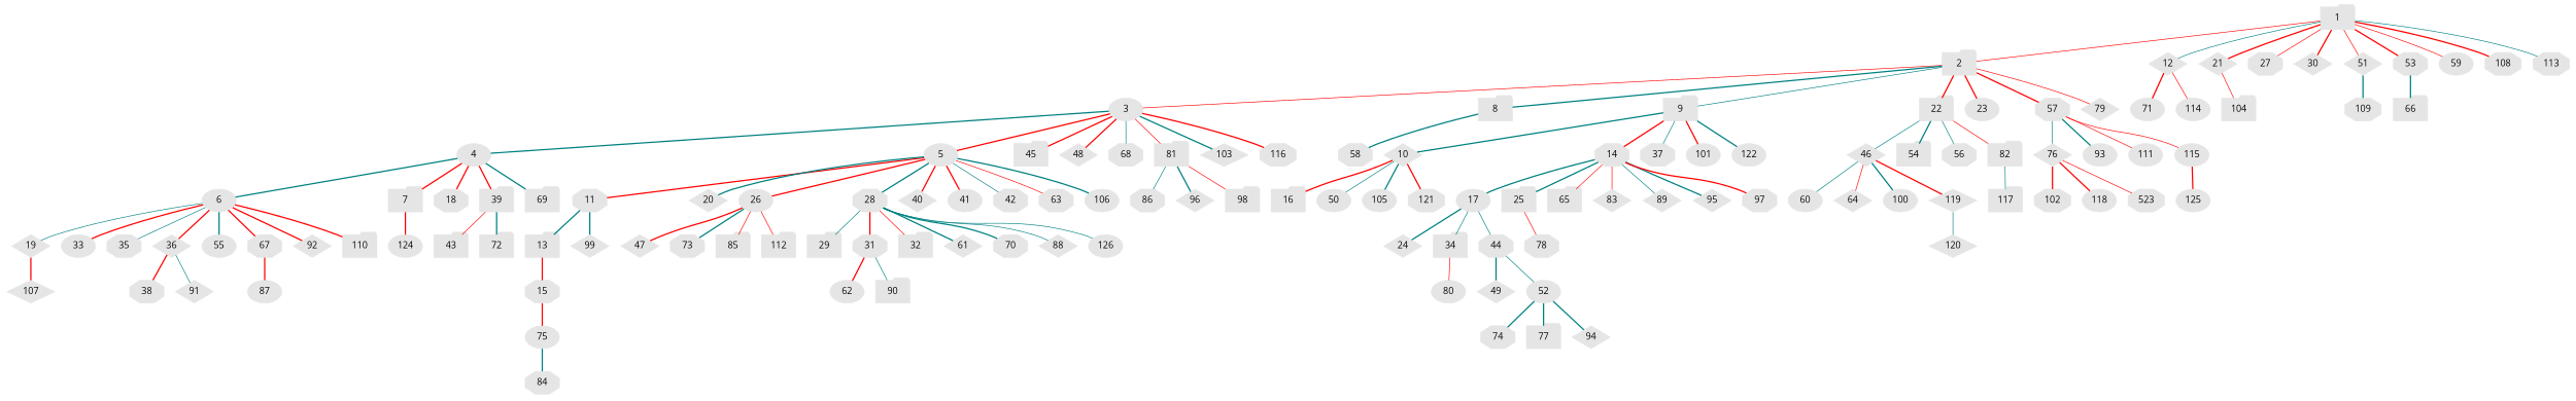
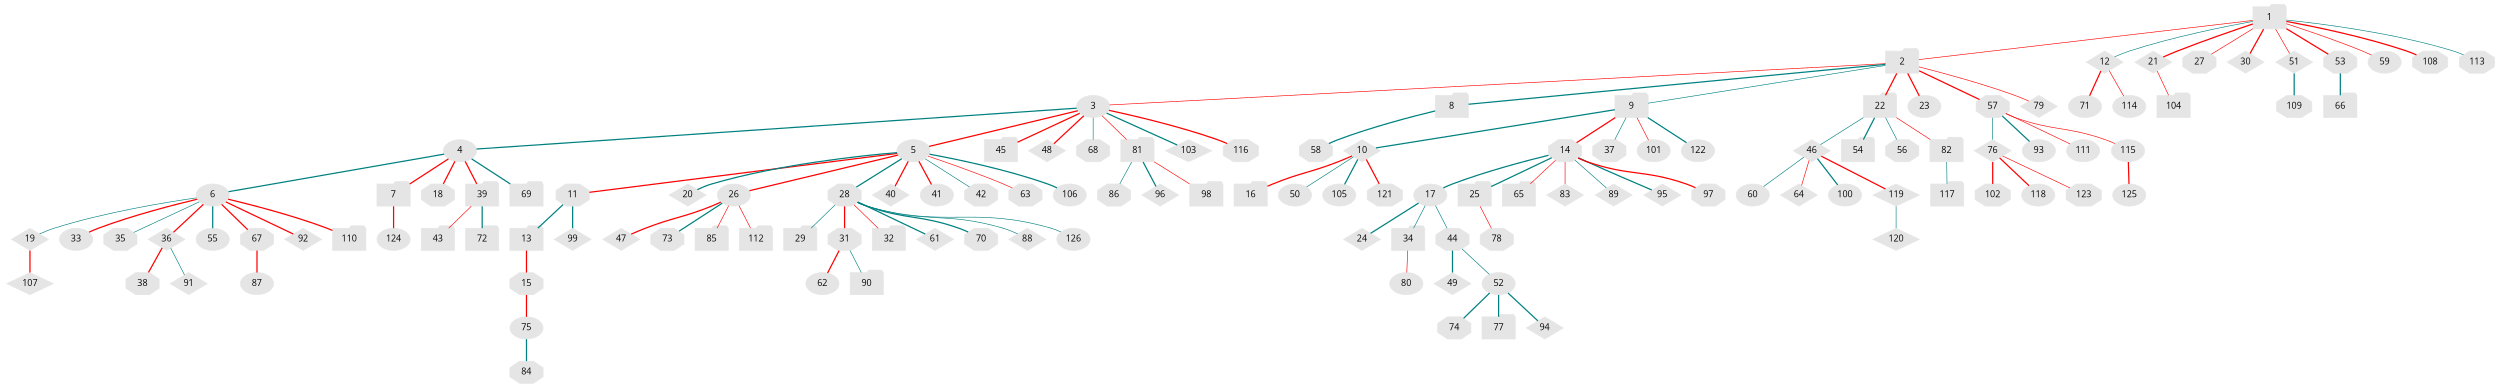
  graph {
    fontname="Open Sans"
    node [color=gray90 fontname="Open Sans" shape=octagon style=filled]
    edge [color=red fontname="Open Sans" style=bold]
    1 [shape=folder]
    2 [shape=folder]
    12 [shape=diamond]
    21 [shape=diamond]
    27
    30 [shape=diamond]
    51 [shape=diamond]
    53
    59 [shape=ellipse]
    108
    113
    3 [shape=ellipse]
    8 [shape=folder]
    9 [shape=folder]
    22 [shape=folder]
    23 [shape=ellipse]
    57
    79 [shape=diamond]
    71 [shape=ellipse]
    114 [shape=ellipse]
    104 [shape=folder]
    109
    66 [shape=folder]
    4 [shape=ellipse]
    5 [shape=ellipse]
    45 [shape=folder]
    48 [shape=diamond]
    68
    81 [shape=folder]
    103 [shape=diamond]
    116
    58
    10 [shape=diamond]
    14
    37
    101 [shape=ellipse]
    122 [shape=ellipse]
    46 [shape=diamond]
    54 [shape=folder]
    56
    82 [shape=folder]
    76 [shape=diamond]
    93 [shape=ellipse]
    111 [shape=ellipse]
    115 [shape=ellipse]
    6 [shape=ellipse]
    7 [shape=folder]
    18
    39 [shape=folder]
    69 [shape=folder]
    11
    20 [shape=diamond]
    26 [shape=ellipse]
    28
    40 [shape=diamond]
    41 [shape=ellipse]
    42
    63
    106 [shape=ellipse]
    86
    96 [shape=diamond]
    98 [shape=folder]
    19 [shape=diamond]
    33 [shape=ellipse]
    35
    36 [shape=diamond]
    55 [shape=ellipse]
    67
    92 [shape=diamond]
    110 [shape=folder]
    124 [shape=ellipse]
    43 [shape=folder]
    72 [shape=folder]
    13 [shape=folder]
    99 [shape=diamond]
    47 [shape=diamond]
    73
    85 [shape=folder]
    112 [shape=folder]
    29 [shape=folder]
    31
    32 [shape=folder]
    61 [shape=diamond]
    70
    88 [shape=diamond]
    126 [shape=ellipse]
    107 [shape=diamond]
    38
    91 [shape=diamond]
    87 [shape=ellipse]
    16 [shape=folder]
    50 [shape=ellipse]
    105 [shape=ellipse]
    121
    17 [shape=ellipse]
    25 [shape=folder]
    65 [shape=folder]
    83 [shape=diamond]
    89 [shape=diamond]
    95 [shape=diamond]
    97
    15
    75 [shape=ellipse]
    24 [shape=diamond]
    34 [shape=folder]
    44
    78
    84
    80 [shape=ellipse]
    49 [shape=diamond]
    52 [shape=ellipse]
    60 [shape=ellipse]
    64 [shape=diamond]
    100 [shape=ellipse]
    119 [shape=diamond]
    117 [shape=folder]
    62 [shape=ellipse]
    90 [shape=folder]
    74
    77 [shape=folder]
    94 [shape=diamond]
    120 [shape=diamond]
    102
    118 [shape=ellipse]
-   123 [label=523]
+   123
    125 [shape=ellipse]
    1 -- 2 [style=solid]
    1 -- 12 [color=teal style=solid]
    1 -- 21
    1 -- 27 [style=solid]
    1 -- 30
    1 -- 51 [style=solid]
    1 -- 53
    1 -- 59 [style=solid]
    1 -- 108
    1 -- 113 [color=teal style=solid]
    2 -- 3 [style=solid]
    2 -- 8 [color=teal]
    2 -- 9 [color=teal style=solid]
    2 -- 22
    2 -- 23
    2 -- 57
    2 -- 79 [style=solid]
    12 -- 71
    12 -- 114 [style=solid]
    21 -- 104 [style=solid]
    51 -- 109 [color=teal]
    53 -- 66 [color=teal]
    3 -- 4 [color=teal]
    3 -- 5
    3 -- 45
    3 -- 48
    3 -- 68 [color=teal style=solid]
    3 -- 81 [style=solid]
    3 -- 103 [color=teal]
    3 -- 116
    8 -- 58 [color=teal]
    9 -- 10 [color=teal]
    9 -- 14
    9 -- 37 [color=teal style=solid]
-   9 -- 101
+   9 -- 101 [style=solid]
    9 -- 122 [color=teal]
    22 -- 46 [color=teal style=solid]
    22 -- 54 [color=teal]
    22 -- 56 [color=teal style=solid]
    22 -- 82 [style=solid]
    57 -- 76 [color=teal style=solid]
    57 -- 93 [color=teal]
    57 -- 111 [style=solid]
    57 -- 115 [style=solid]
    4 -- 6 [color=teal]
    4 -- 7
    4 -- 18
    4 -- 39
    4 -- 69 [color=teal]
    5 -- 11
    5 -- 20 [color=teal]
    5 -- 26
    5 -- 28 [color=teal]
    5 -- 40
    5 -- 41
    5 -- 42 [color=teal style=solid]
    5 -- 63 [style=solid]
    5 -- 106 [color=teal]
    81 -- 86 [color=teal style=solid]
    81 -- 96 [color=teal]
    81 -- 98 [style=solid]
    10 -- 16
    10 -- 50 [color=teal style=solid]
    10 -- 105 [color=teal]
    10 -- 121
    14 -- 17 [color=teal]
    14 -- 25 [color=teal]
    14 -- 65 [style=solid]
    14 -- 83 [style=solid]
    14 -- 89 [color=teal style=solid]
    14 -- 95 [color=teal]
    14 -- 97
    46 -- 60 [color=teal style=solid]
    46 -- 64 [style=solid]
    46 -- 100 [color=teal]
    46 -- 119
    82 -- 117 [color=teal style=solid]
    76 -- 102
    76 -- 118
    76 -- 123 [style=solid]
    115 -- 125
    6 -- 19 [color=teal style=solid]
    6 -- 33
    6 -- 35 [color=teal style=solid]
    6 -- 36
    6 -- 55 [color=teal]
    6 -- 67
    6 -- 92
    6 -- 110
    7 -- 124
    39 -- 43 [style=solid]
    39 -- 72 [color=teal]
    11 -- 13 [color=teal]
    11 -- 99 [color=teal]
    26 -- 47
    26 -- 73 [color=teal]
    26 -- 85 [style=solid]
    26 -- 112 [style=solid]
    28 -- 29 [color=teal style=solid]
    28 -- 31
    28 -- 32 [style=solid]
    28 -- 61 [color=teal]
    28 -- 70 [color=teal]
    28 -- 88 [color=teal style=solid]
    28 -- 126 [color=teal style=solid]
    19 -- 107
    36 -- 38
    36 -- 91 [color=teal style=solid]
    67 -- 87
    13 -- 15
    31 -- 62
    31 -- 90 [color=teal style=solid]
    17 -- 24 [color=teal]
    17 -- 34 [color=teal style=solid]
    17 -- 44 [color=teal style=solid]
    25 -- 78 [style=solid]
    15 -- 75
    75 -- 84 [color=teal]
    34 -- 80 [style=solid]
    44 -- 49 [color=teal]
    44 -- 52 [color=teal style=solid]
    52 -- 74 [color=teal]
    52 -- 77 [color=teal]
    52 -- 94 [color=teal]
    119 -- 120 [color=teal style=solid]
  }
